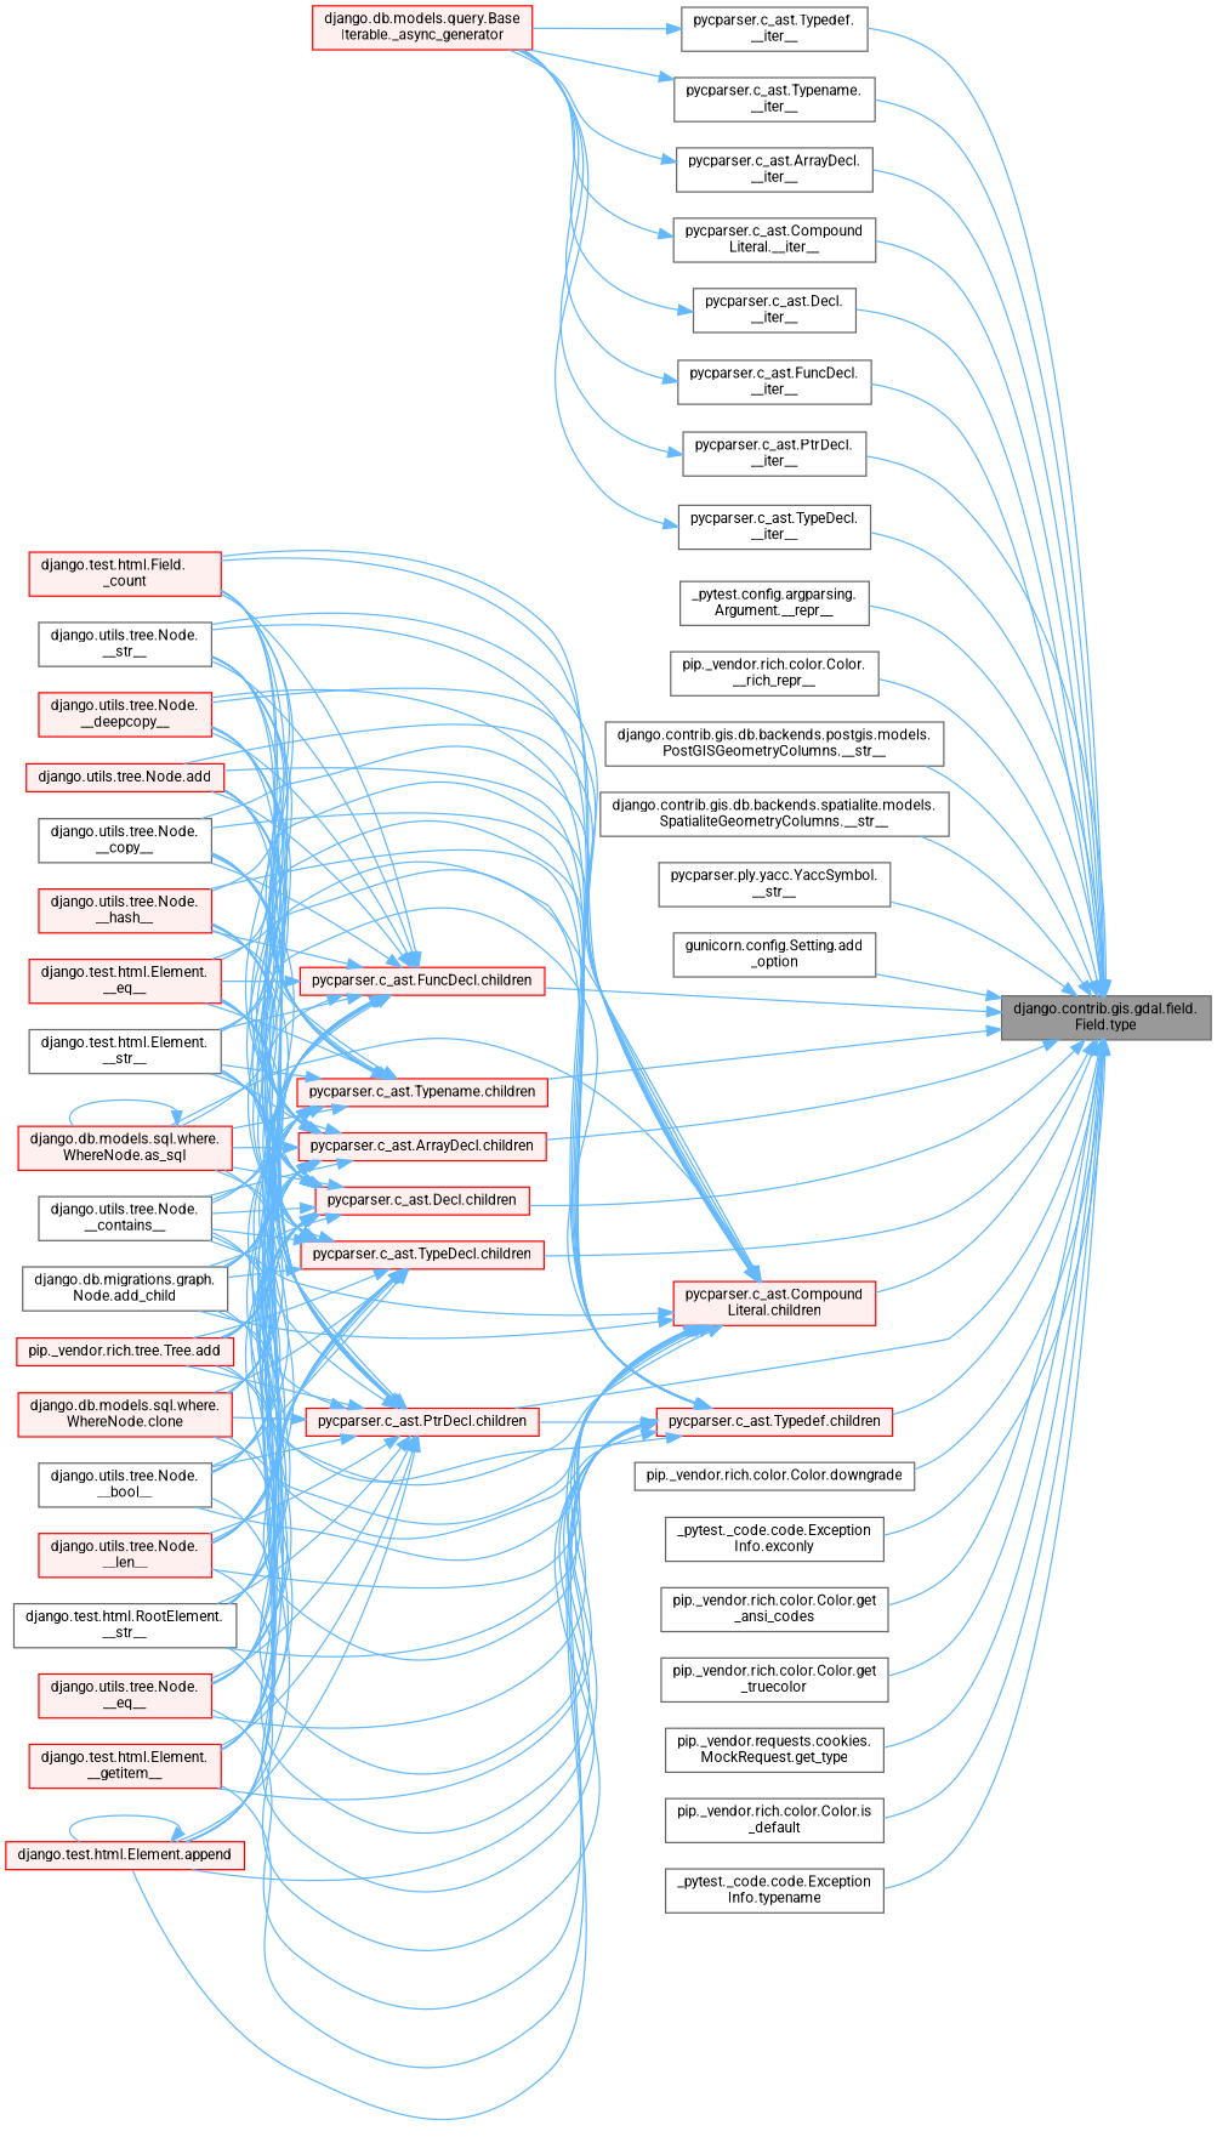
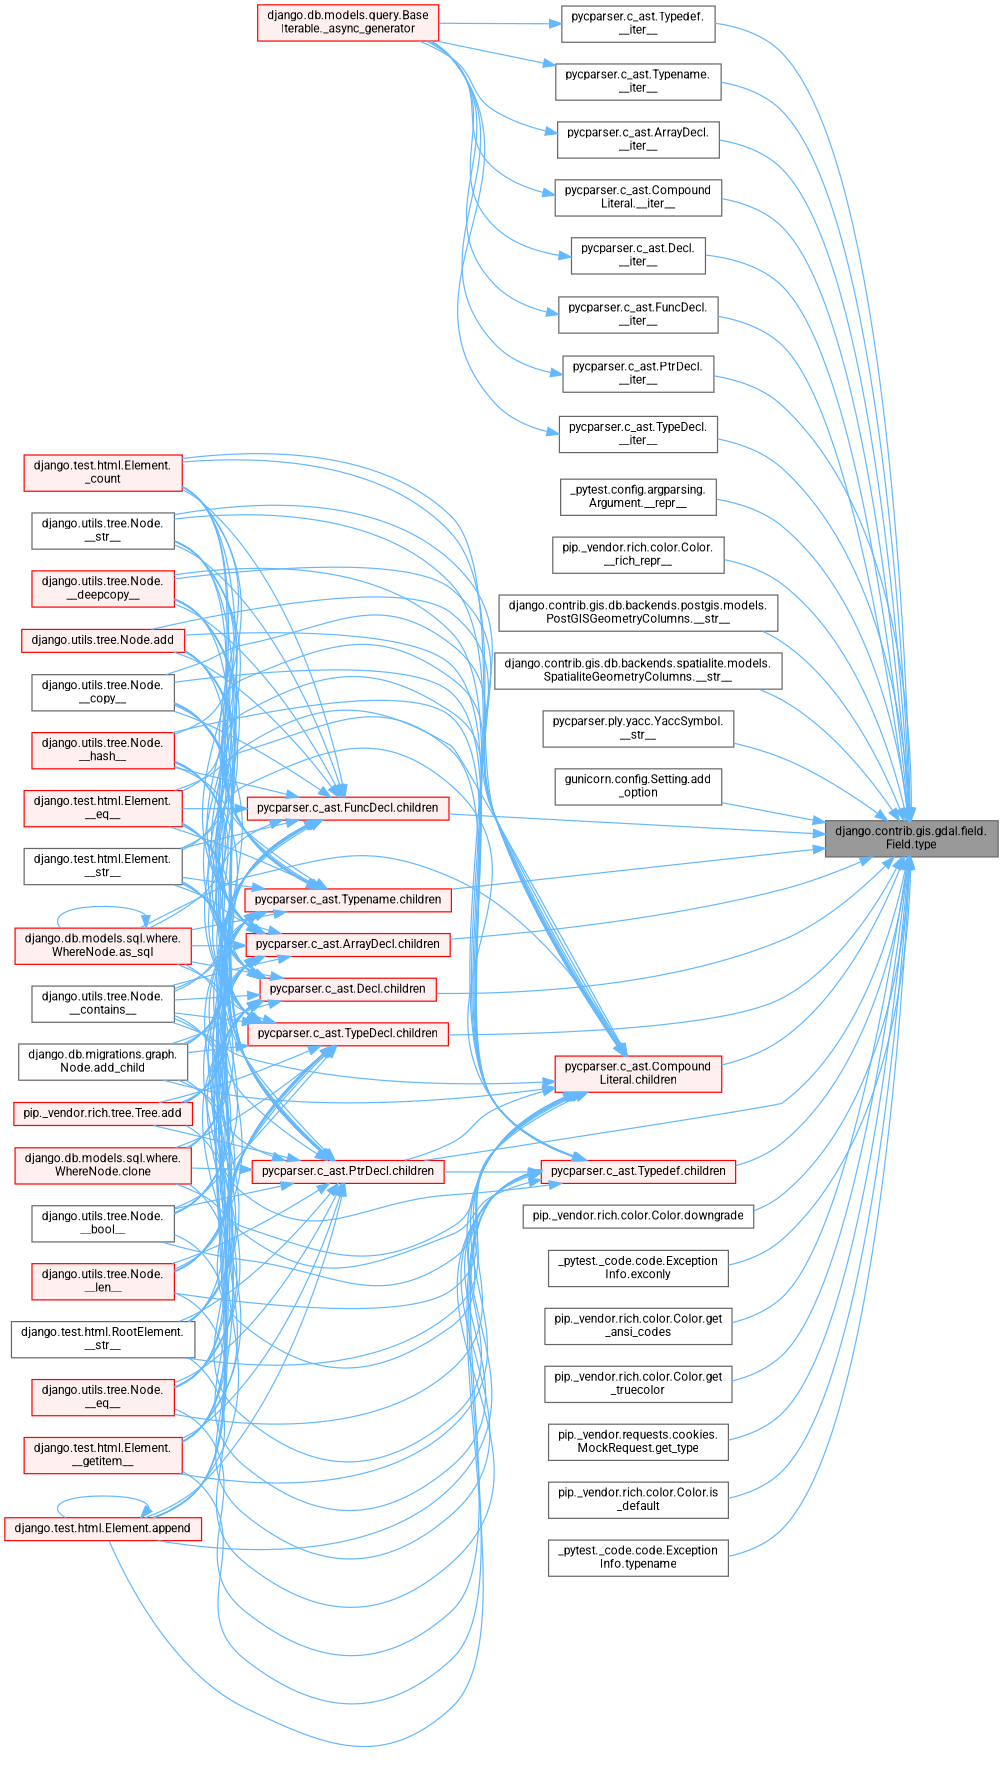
  digraph {
    fontname=Roboto
    rankdir=RL
    node [color=grey40 fillcolor=white fontname=Roboto fontsize=10 shape=box style=filled]
    edge [color=steelblue1 dir=back fontname=Roboto fontsize=10 labelfontname=Helvetica labelfontsize=10 style=solid]
    n1 [color=gray40 fillcolor=grey60 fontcolor=black height=0.2 label="django.contrib.gis.gdal.field.\lField.type" width=0.4]
    n2 [height=0.2 label="pycparser.c_ast.ArrayDecl.\l__iter__" width=0.4]
    n3 [height=0.2 label="pycparser.c_ast.Compound\lLiteral.__iter__" width=0.4]
    n4 [height=0.2 label="pycparser.c_ast.Decl.\l__iter__" width=0.4]
    n5 [height=0.2 label="pycparser.c_ast.FuncDecl.\l__iter__" width=0.4]
    n6 [height=0.2 label="pycparser.c_ast.PtrDecl.\l__iter__" width=0.4]
    n7 [height=0.2 label="pycparser.c_ast.TypeDecl.\l__iter__" width=0.4]
    n8 [height=0.2 label="pycparser.c_ast.Typedef.\l__iter__" width=0.4]
    n9 [height=0.2 label="pycparser.c_ast.Typename.\l__iter__" width=0.4]
    n10 [height=0.2 label="_pytest.config.argparsing.\lArgument.__repr__" width=0.4]
    n11 [height=0.2 label="pip._vendor.rich.color.Color.\l__rich_repr__" width=0.4]
    n12 [height=0.2 label="django.contrib.gis.db.backends.postgis.models.\lPostGISGeometryColumns.__str__" width=0.4]
    n13 [height=0.2 label="django.contrib.gis.db.backends.spatialite.models.\lSpatialiteGeometryColumns.__str__" width=0.4]
    n14 [height=0.2 label="pycparser.ply.yacc.YaccSymbol.\l__str__" width=0.4]
    n15 [height=0.2 label="gunicorn.config.Setting.add\l_option" width=0.4]
    n16 [color=red fillcolor="#FFF0F0" height=0.2 label="pycparser.c_ast.ArrayDecl.children" width=0.4]
    n17 [color=red fillcolor="#FFF0F0" height=0.2 label="pycparser.c_ast.Compound\lLiteral.children" width=0.4]
    n18 [color=red fillcolor="#FFF0F0" height=0.2 label="pycparser.c_ast.Decl.children" width=0.4]
    n19 [color=red fillcolor="#FFF0F0" height=0.2 label="pycparser.c_ast.FuncDecl.children" width=0.4]
    n20 [color=red fillcolor="#FFF0F0" height=0.2 label="pycparser.c_ast.PtrDecl.children" width=0.4]
    n21 [color=red fillcolor="#FFF0F0" height=0.2 label="pycparser.c_ast.TypeDecl.children" width=0.4]
    n22 [color=red fillcolor="#FFF0F0" height=0.2 label="pycparser.c_ast.Typedef.children" width=0.4]
    n23 [color=red fillcolor="#FFF0F0" height=0.2 label="pycparser.c_ast.Typename.children" width=0.4]
    n24 [height=0.2 label="pip._vendor.rich.color.Color.downgrade" width=0.4]
    n25 [height=0.2 label="_pytest._code.code.Exception\lInfo.exconly" width=0.4]
    n26 [height=0.2 label="pip._vendor.rich.color.Color.get\l_ansi_codes" width=0.4]
    n27 [height=0.2 label="pip._vendor.rich.color.Color.get\l_truecolor" width=0.4]
    n28 [height=0.2 label="pip._vendor.requests.cookies.\lMockRequest.get_type" width=0.4]
    n29 [height=0.2 label="pip._vendor.rich.color.Color.is\l_default" width=0.4]
    n30 [height=0.2 label="_pytest._code.code.Exception\lInfo.typename" width=0.4]
    n31 [color=red fillcolor="#FFF0F0" height=0.2 label="django.db.models.query.Base\lIterable._async_generator" width=0.4]
    n32 [height=0.2 label="django.utils.tree.Node.\l__bool__" width=0.4]
    n33 [height=0.2 label="django.utils.tree.Node.\l__contains__" width=0.4]
    n34 [height=0.2 label="django.utils.tree.Node.\l__copy__" width=0.4]
    n35 [color=red fillcolor="#FFF0F0" height=0.2 label="django.utils.tree.Node.\l__deepcopy__" width=0.4]
    n36 [color=red fillcolor="#FFF0F0" height=0.2 label="django.test.html.Element.\l__eq__" width=0.4]
    n37 [color=red fillcolor="#FFF0F0" height=0.2 label="django.utils.tree.Node.\l__eq__" width=0.4]
    n38 [color=red fillcolor="#FFF0F0" height=0.2 label="django.test.html.Element.\l__getitem__" width=0.4]
    n39 [color=red fillcolor="#FFF0F0" height=0.2 label="django.utils.tree.Node.\l__hash__" width=0.4]
    n40 [color=red fillcolor="#FFF0F0" height=0.2 label="django.utils.tree.Node.\l__len__" width=0.4]
    n41 [height=0.2 label="django.test.html.Element.\l__str__" width=0.4]
    n42 [height=0.2 label="django.test.html.RootElement.\l__str__" width=0.4]
    n43 [height=0.2 label="django.utils.tree.Node.\l__str__" width=0.4]
-   n44 [color=red fillcolor="#FFF0F0" height=0.2 label="django.test.html.Field.\l_count" width=0.4]
+   n44 [color=red fillcolor="#FFF0F0" height=0.2 label="django.test.html.Element.\l_count" width=0.4]
    n45 [color=red fillcolor="#FFF0F0" height=0.2 label="django.utils.tree.Node.add" width=0.4]
    n46 [color=red fillcolor="#FFF0F0" height=0.2 label="pip._vendor.rich.tree.Tree.add" width=0.4]
    n47 [height=0.2 label="django.db.migrations.graph.\lNode.add_child" width=0.4]
    n48 [color=red fillcolor="#FFF0F0" height=0.2 label="django.test.html.Element.append" width=0.4]
    n49 [color=red fillcolor="#FFF0F0" height=0.2 label="django.db.models.sql.where.\lWhereNode.as_sql" width=0.4]
    n50 [color=red fillcolor="#FFF0F0" height=0.2 label="django.db.models.sql.where.\lWhereNode.clone" width=0.4]
    n1 -> n2
    n1 -> n3
    n1 -> n4
    n1 -> n5
    n1 -> n6
    n1 -> n7
    n1 -> n8
    n1 -> n9
    n1 -> n10
    n1 -> n11
    n1 -> n12
    n1 -> n13
    n1 -> n14
    n1 -> n15
    n1 -> n16
    n1 -> n17
    n1 -> n18
    n1 -> n19
    n1 -> n20
    n1 -> n21
    n1 -> n22
    n1 -> n23
    n1 -> n24
    n1 -> n25
    n1 -> n26
    n1 -> n27
    n1 -> n28
    n1 -> n29
    n1 -> n30
    n2 -> n31
    n3 -> n31
    n4 -> n31
    n5 -> n31
    n6 -> n31
    n7 -> n31
    n8 -> n31
    n9 -> n31
    n16 -> n32
    n16 -> n33
    n16 -> n34
    n16 -> n35
    n16 -> n36
    n16 -> n37
    n16 -> n38
    n16 -> n39
    n16 -> n40
    n16 -> n41
    n16 -> n42
    n16 -> n43
    n16 -> n44
    n16 -> n45
    n16 -> n46
    n16 -> n47
    n16 -> n48
    n16 -> n49
    n16 -> n50
    n17 -> n32
    n17 -> n33
    n17 -> n34
    n17 -> n35
    n17 -> n36
    n17 -> n37
    n17 -> n38
    n17 -> n39
    n17 -> n40
    n17 -> n41
    n17 -> n42
    n17 -> n43
    n17 -> n44
    n17 -> n45
-   n17 -> n46
+   n17 -> n20
    n17 -> n47
    n17 -> n48
    n17 -> n49
    n17 -> n50
    n18 -> n32
    n18 -> n33
    n18 -> n34
    n18 -> n35
    n18 -> n36
    n18 -> n37
    n18 -> n38
    n18 -> n39
    n18 -> n40
    n18 -> n41
    n18 -> n42
    n18 -> n43
    n18 -> n44
    n18 -> n45
    n18 -> n46
    n18 -> n47
    n18 -> n48
    n18 -> n49
    n18 -> n50
    n19 -> n32
    n19 -> n33
    n19 -> n34
    n19 -> n35
    n19 -> n36
    n19 -> n37
    n19 -> n38
    n19 -> n39
    n19 -> n40
    n19 -> n41
    n19 -> n42
    n19 -> n43
    n19 -> n44
    n19 -> n45
    n19 -> n46
    n19 -> n47
    n19 -> n49
    n19 -> n50
    n20 -> n32
    n20 -> n33
    n20 -> n34
    n20 -> n35
    n20 -> n36
    n20 -> n37
    n20 -> n38
    n20 -> n39
    n20 -> n40
    n20 -> n41
    n20 -> n42
    n20 -> n43
    n20 -> n44
    n20 -> n45
    n20 -> n46
    n20 -> n47
    n20 -> n48
    n20 -> n49
    n20 -> n50
    n21 -> n32
    n21 -> n33
    n21 -> n34
    n21 -> n35
    n21 -> n36
    n21 -> n37
    n21 -> n38
    n21 -> n39
    n21 -> n40
    n21 -> n41
    n21 -> n42
    n21 -> n43
    n21 -> n44
    n21 -> n45
    n21 -> n46
    n21 -> n47
    n21 -> n48
    n21 -> n49
    n21 -> n50
    n22 -> n20
    n22 -> n32
    n22 -> n33
    n22 -> n34
    n22 -> n35
    n22 -> n36
    n22 -> n37
    n22 -> n38
    n22 -> n39
    n22 -> n40
    n22 -> n41
    n22 -> n42
    n22 -> n43
    n22 -> n44
    n22 -> n45
    n22 -> n46
    n22 -> n47
    n22 -> n48
    n22 -> n50
    n23 -> n32
    n23 -> n33
    n23 -> n34
    n23 -> n35
    n23 -> n36
    n23 -> n37
    n23 -> n38
    n23 -> n39
    n23 -> n40
    n23 -> n41
    n23 -> n42
    n23 -> n43
    n23 -> n44
    n23 -> n45
    n23 -> n46
    n23 -> n47
    n23 -> n48
    n23 -> n49
    n23 -> n50
    n48 -> n48
    n49 -> n49
  }
